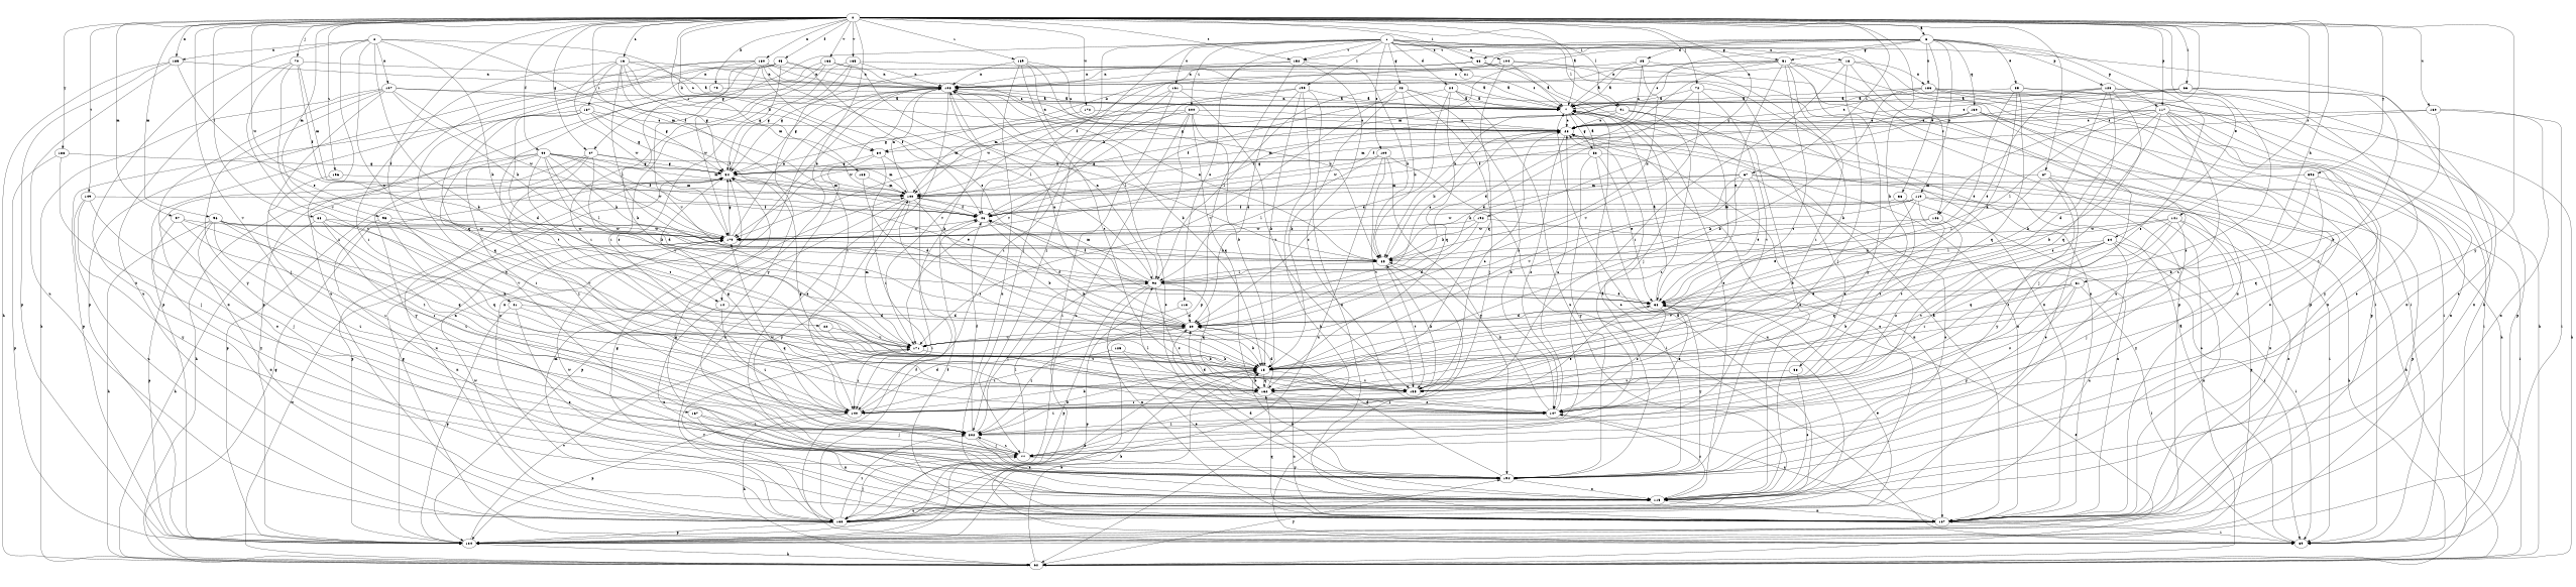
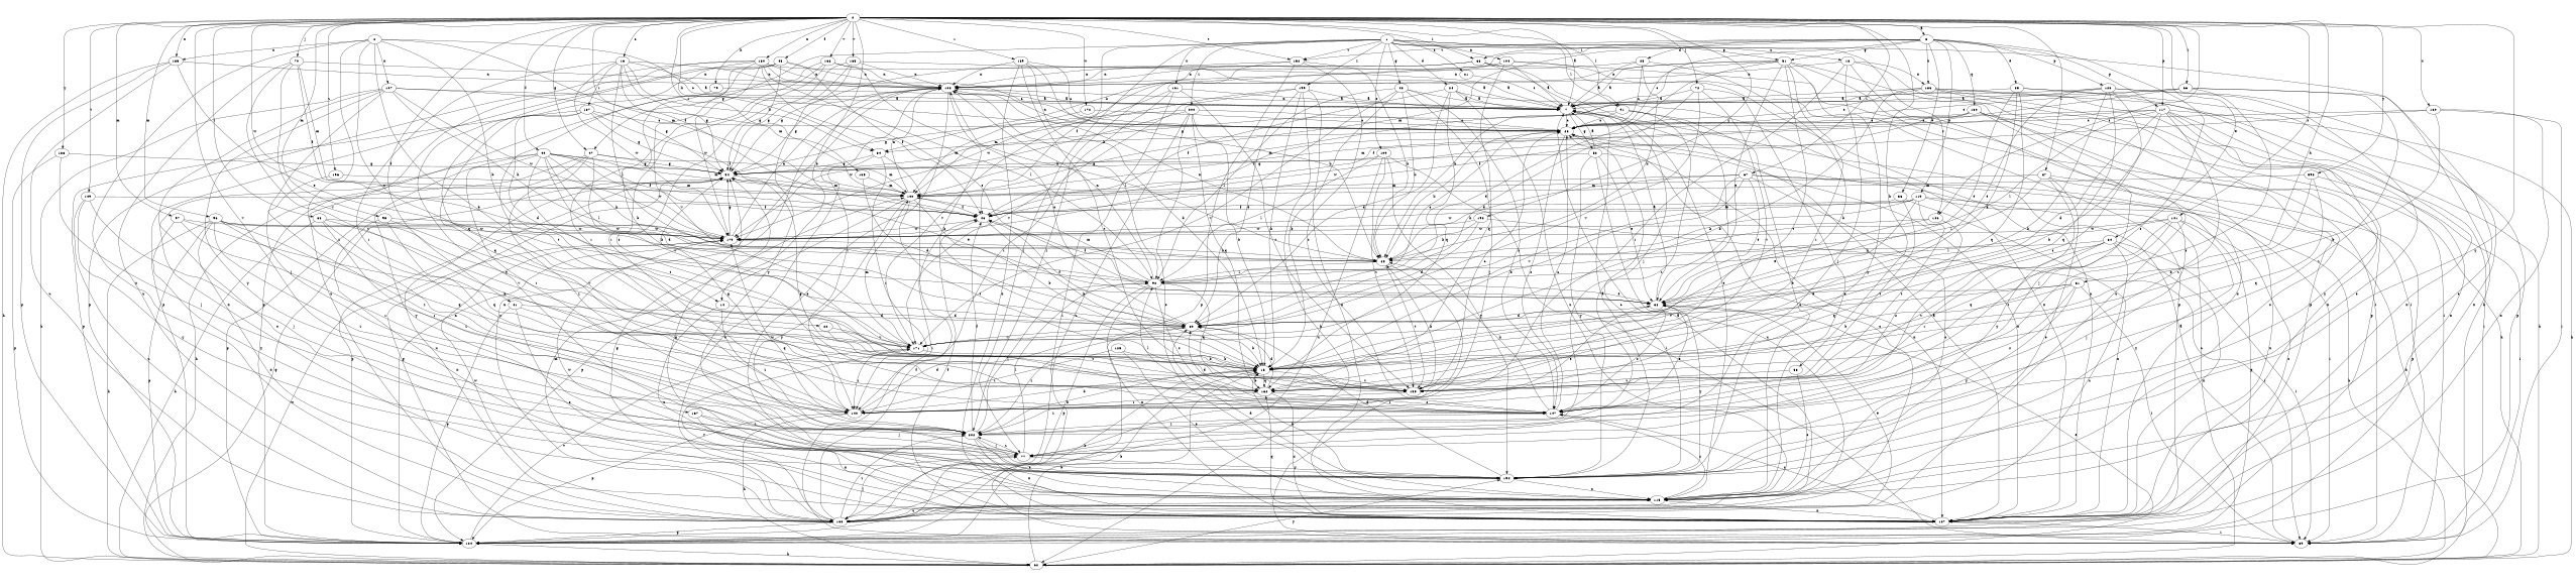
  strict digraph {
    0
    3
    7
    14
    16
    34
    40
    41
    45
    46
    47
    58
    61
    66
    67
    68
    70
    72
    79
    84
    87
    88
    91
    95
    96
    97
    117
    135
    139
    141
    146
    149
    152
    160
    165
    167
    168
    172
    179
    180
    185
    188
    192
    n44 [label=593]
    194
    196
    51
    23
    100
    25
    35
    36
    119
    123
    130
    147
    186
    52
    108
    202
    30
    115
    137
    54
    92
    140
    163
    132
    155
    69
    187
    85
    124
    15
    38
    62
    171
    77
    1
    18
    21
    24
    48
    104
    109
-   113
    161
    199
    200
    2
    22
    107
    125
    0 -> 3 [label=a]
    0 -> 7 [label=a]
    0 -> 14 [label=b]
    0 -> 16 [label=c]
    0 -> 34 [label=e]
    0 -> 40 [label=f]
    0 -> 41 [label=f]
    0 -> 45 [label=f]
    0 -> 46 [label=f]
    0 -> 47 [label=g]
    0 -> 58 [label=h]
    0 -> 61 [label=h]
    0 -> 66 [label=i]
    0 -> 67 [label=i]
    0 -> 68 [label=i]
    0 -> 70 [label=j]
    0 -> 72 [label=j]
    0 -> 79 [label=k]
    0 -> 84 [label=k]
    0 -> 87 [label=l]
    0 -> 88 [label=l]
    0 -> 91 [label=l]
    0 -> 95 [label=m]
    0 -> 96 [label=m]
    0 -> 97 [label=m]
    0 -> 117 [label=p]
    0 -> 135 [label=r]
    0 -> 139 [label=r]
    0 -> 141 [label=s]
    0 -> 146 [label=s]
    0 -> 149 [label=t]
    0 -> 152 [label=t]
    0 -> 160 [label=u]
    0 -> 165 [label=v]
    0 -> 167 [label=v]
    0 -> 168 [label=v]
    0 -> 172 [label=w]
    0 -> 179 [label=w]
    0 -> 180 [label=x]
    0 -> 185 [label=x]
    0 -> 188 [label=y]
    0 -> 192 [label=y]
    0 -> n44 [label=y]
    0 -> 194 [label=y]
    0 -> 196 [label=z]
    3 -> 68 [label=i]
    3 -> 84 [label=k]
    3 -> 117 [label=p]
    3 -> 152 [label=t]
    3 -> 51 [label=g]
    3 -> 23 [label=c]
    3 -> 100 [label=m]
    3 -> 25 [label=d]
    3 -> 35 [label=e]
    3 -> 36 [label=e]
    3 -> 119 [label=p]
    3 -> 123 [label=p]
    3 -> 130 [label=q]
    3 -> 147 [label=s]
    3 -> 186 [label=x]
    7 -> 23 [label=c]
    7 -> 52 [label=g]
    7 -> 108 [label=n]
    14 -> 202 [label=z]
    14 -> 30 [label=d]
    14 -> 115 [label=o]
    16 -> 7 [label=a]
    16 -> 84 [label=k]
    16 -> 179 [label=w]
    16 -> 100 [label=m]
    16 -> 108 [label=n]
    16 -> 137 [label=r]
    16 -> 54 [label=g]
    16 -> 92 [label=l]
    16 -> 140 [label=r]
    34 -> 140 [label=r]
    34 -> 163 [label=u]
    34 -> 132 [label=q]
    34 -> 155 [label=t]
    34 -> 69 [label=i]
    34 -> 187 [label=x]
    34 -> 85 [label=k]
    40 -> 46 [label=f]
    40 -> 179 [label=w]
    40 -> 194 [label=y]
    40 -> 100 [label=m]
    40 -> 30 [label=d]
    40 -> 115 [label=o]
    40 -> 54 [label=g]
    40 -> 92 [label=l]
    40 -> 140 [label=r]
    40 -> 155 [label=t]
    40 -> 85 [label=k]
    41 -> 30 [label=d]
    41 -> 115 [label=o]
    41 -> 132 [label=q]
    41 -> 124 [label=p]
    45 -> 194 [label=y]
    45 -> 108 [label=n]
    45 -> 54 [label=g]
    45 -> 124 [label=p]
    45 -> 15 [label=b]
    45 -> 38 [label=e]
    46 -> 179 [label=w]
    46 -> 15 [label=b]
    47 -> 100 [label=m]
    47 -> 202 [label=z]
    47 -> 54 [label=g]
    47 -> 124 [label=p]
    47 -> 62 [label=h]
    47 -> 171 [label=v]
    58 -> 115 [label=o]
    58 -> 155 [label=t]
    61 -> 194 [label=y]
    61 -> 147 [label=s]
    61 -> 69 [label=i]
    61 -> 15 [label=b]
    61 -> 38 [label=e]
    61 -> 171 [label=v]
    66 -> 7 [label=a]
    66 -> 46 [label=f]
    66 -> 23 [label=c]
    66 -> 147 [label=s]
    66 -> 202 [label=z]
    66 -> 115 [label=o]
    67 -> 100 [label=m]
    67 -> 115 [label=o]
    67 -> 69 [label=i]
    67 -> 85 [label=k]
    67 -> 15 [label=b]
    67 -> 38 [label=e]
    67 -> 62 [label=h]
    67 -> 171 [label=v]
    68 -> 108 [label=n]
    68 -> 115 [label=o]
    68 -> 54 [label=g]
    68 -> 187 [label=x]
    68 -> 77 [label=j]
    70 -> 46 [label=f]
    70 -> 100 [label=m]
    70 -> 108 [label=n]
    70 -> 163 [label=u]
    70 -> 155 [label=t]
    70 -> 171 [label=v]
    72 -> 7 [label=a]
    72 -> 30 [label=d]
    72 -> 115 [label=o]
    72 -> 155 [label=t]
    72 -> 171 [label=v]
    79 -> 7 [label=a]
    79 -> 155 [label=t]
    84 -> 54 [label=g]
    84 -> 140 [label=r]
    84 -> 163 [label=u]
    84 -> 69 [label=i]
    87 -> 194 [label=y]
    87 -> 100 [label=m]
    87 -> 115 [label=o]
    87 -> 92 [label=l]
    87 -> 187 [label=x]
    87 -> 124 [label=p]
    88 -> 179 [label=w]
    88 -> 202 [label=z]
    88 -> 132 [label=q]
    88 -> 62 [label=h]
    88 -> 171 [label=v]
    91 -> 23 [label=c]
    91 -> 100 [label=m]
    91 -> 202 [label=z]
    91 -> 115 [label=o]
    91 -> 38 [label=e]
    95 -> 179 [label=w]
    95 -> 147 [label=s]
    95 -> 187 [label=x]
    95 -> 171 [label=v]
    96 -> 179 [label=w]
    96 -> 202 [label=z]
    96 -> 140 [label=r]
    96 -> 132 [label=q]
    96 -> 187 [label=x]
    96 -> 85 [label=k]
    96 -> 124 [label=p]
    96 -> 62 [label=h]
    97 -> 179 [label=w]
    97 -> 194 [label=y]
    97 -> 140 [label=r]
    97 -> 15 [label=b]
    117 -> 194 [label=y]
    117 -> 23 [label=c]
    117 -> 100 [label=m]
    117 -> 202 [label=z]
    117 -> 30 [label=d]
    117 -> 92 [label=l]
    117 -> 69 [label=i]
    117 -> 187 [label=x]
    117 -> 15 [label=b]
    117 -> 62 [label=h]
    135 -> 100 [label=m]
    135 -> 30 [label=d]
    139 -> 23 [label=c]
    139 -> 108 [label=n]
    139 -> 155 [label=t]
    139 -> 187 [label=x]
    139 -> 85 [label=k]
    139 -> 15 [label=b]
    141 -> 179 [label=w]
    141 -> 194 [label=y]
    141 -> 115 [label=o]
    141 -> 92 [label=l]
    141 -> 132 [label=q]
    141 -> 155 [label=t]
    141 -> 77 [label=j]
    146 -> 179 [label=w]
    146 -> 147 [label=s]
    146 -> 38 [label=e]
    149 -> 46 [label=f]
    149 -> 194 [label=y]
    149 -> 163 [label=u]
    149 -> 77 [label=j]
    152 -> 147 [label=s]
    152 -> 108 [label=n]
    152 -> 202 [label=z]
    152 -> 85 [label=k]
    152 -> 124 [label=p]
    160 -> 46 [label=f]
    160 -> 23 [label=c]
    160 -> 69 [label=i]
    160 -> 187 [label=x]
    160 -> 15 [label=b]
    165 -> 7 [label=a]
    165 -> 194 [label=y]
    165 -> 108 [label=n]
    165 -> 54 [label=g]
    165 -> 140 [label=r]
    167 -> 202 [label=z]
    167 -> 187 [label=x]
    167 -> 77 [label=j]
    168 -> 147 [label=s]
    168 -> 108 [label=n]
    168 -> 140 [label=r]
    168 -> 85 [label=k]
    168 -> 124 [label=p]
    172 -> 23 [label=c]
    172 -> 100 [label=m]
    179 -> 108 [label=n]
    179 -> 54 [label=g]
    179 -> 85 [label=k]
    180 -> 7 [label=a]
    180 -> 46 [label=f]
    180 -> 179 [label=w]
    180 -> 23 [label=c]
    180 -> 108 [label=n]
    180 -> 92 [label=l]
    180 -> 163 [label=u]
    180 -> 132 [label=q]
    180 -> 124 [label=p]
    180 -> 171 [label=v]
    185 -> 108 [label=n]
    185 -> 163 [label=u]
    185 -> 124 [label=p]
    185 -> 38 [label=e]
    185 -> 62 [label=h]
    188 -> 54 [label=g]
    188 -> 124 [label=p]
    188 -> 77 [label=j]
    192 -> 179 [label=w]
    192 -> 30 [label=d]
    192 -> 69 [label=i]
    192 -> 85 [label=k]
    n44 -> 100 [label=m]
    n44 -> 132 [label=q]
    n44 -> 69 [label=i]
    n44 -> 15 [label=b]
    194 -> 7 [label=a]
    194 -> 23 [label=c]
    194 -> 30 [label=d]
    194 -> 115 [label=o]
    194 -> 15 [label=b]
    196 -> 100 [label=m]
    196 -> 202 [label=z]
    51 -> 7 [label=a]
    51 -> 194 [label=y]
    51 -> 108 [label=n]
    51 -> 30 [label=d]
    51 -> 140 [label=r]
    51 -> 163 [label=u]
    51 -> 155 [label=t]
    51 -> 85 [label=k]
    51 -> 124 [label=p]
    51 -> 38 [label=e]
    23 -> 84 [label=k]
    23 -> 147 [label=s]
    23 -> 108 [label=n]
    23 -> 187 [label=x]
    23 -> 85 [label=k]
    100 -> 46 [label=f]
    100 -> 194 [label=y]
    100 -> 108 [label=n]
    100 -> 155 [label=t]
    100 -> 124 [label=p]
    100 -> 15 [label=b]
    25 -> 7 [label=a]
    25 -> 23 [label=c]
    25 -> 108 [label=n]
    25 -> 85 [label=k]
    25 -> 15 [label=b]
    35 -> 7 [label=a]
    35 -> 30 [label=d]
    35 -> 132 [label=q]
    35 -> 187 [label=x]
    35 -> 124 [label=p]
    35 -> 38 [label=e]
    36 -> 46 [label=f]
    36 -> 155 [label=t]
    36 -> 187 [label=x]
    119 -> 46 [label=f]
    119 -> 179 [label=w]
    119 -> 155 [label=t]
    119 -> 85 [label=k]
    119 -> 124 [label=p]
    119 -> 15 [label=b]
    119 -> 62 [label=h]
    123 -> 7 [label=a]
    123 -> 147 [label=s]
    123 -> 115 [label=o]
    123 -> 54 [label=g]
    123 -> 132 [label=q]
    123 -> 187 [label=x]
    123 -> 15 [label=b]
    123 -> 38 [label=e]
    130 -> 46 [label=f]
    130 -> 179 [label=w]
    130 -> 23 [label=c]
    130 -> 115 [label=o]
    130 -> 62 [label=h]
    130 -> 77 [label=j]
    147 -> 23 [label=c]
    147 -> 202 [label=z]
    147 -> 30 [label=d]
    147 -> 54 [label=g]
    147 -> 92 [label=l]
    147 -> 85 [label=k]
    147 -> 38 [label=e]
    186 -> 7 [label=a]
    186 -> 23 [label=c]
    186 -> 69 [label=i]
    186 -> 187 [label=x]
    186 -> 124 [label=p]
    186 -> 15 [label=b]
    186 -> 62 [label=h]
    52 -> 7 [label=a]
    52 -> 194 [label=y]
    52 -> 54 [label=g]
    52 -> 163 [label=u]
    52 -> 187 [label=x]
    52 -> 38 [label=e]
    108 -> 7 [label=a]
    108 -> 115 [label=o]
    108 -> 54 [label=g]
    108 -> 92 [label=l]
    108 -> 140 [label=r]
    108 -> 15 [label=b]
    202 -> 46 [label=f]
    202 -> 179 [label=w]
    202 -> 115 [label=o]
    202 -> 92 [label=l]
+   202 -> 187 [label=x]
    202 -> 15 [label=b]
    202 -> 77 [label=j]
    30 -> 46 [label=f]
    30 -> 108 [label=n]
    30 -> 202 [label=z]
    30 -> 15 [label=b]
    30 -> 171 [label=v]
    115 -> 179 [label=w]
    115 -> 147 [label=s]
    115 -> 30 [label=d]
    115 -> 54 [label=g]
    115 -> 163 [label=u]
    115 -> 187 [label=x]
    137 -> 46 [label=f]
    137 -> 23 [label=c]
    137 -> 30 [label=d]
    137 -> 54 [label=g]
    137 -> 132 [label=q]
    137 -> 124 [label=p]
    54 -> 100 [label=m]
    54 -> 163 [label=u]
    54 -> 124 [label=p]
    54 -> 38 [label=e]
    92 -> 46 [label=f]
    92 -> 23 [label=c]
    92 -> 100 [label=m]
    92 -> 147 [label=s]
    92 -> 108 [label=n]
    92 -> 132 [label=q]
    92 -> 187 [label=x]
    92 -> 124 [label=p]
    92 -> 38 [label=e]
    140 -> 30 [label=d]
    140 -> 54 [label=g]
    140 -> 124 [label=p]
    140 -> 15 [label=b]
    140 -> 38 [label=e]
    140 -> 62 [label=h]
    163 -> 7 [label=a]
    163 -> 46 [label=f]
    163 -> 179 [label=w]
    163 -> 23 [label=c]
    163 -> 100 [label=m]
    163 -> 108 [label=n]
    163 -> 202 [label=z]
    163 -> 124 [label=p]
    163 -> 15 [label=b]
    163 -> 38 [label=e]
    163 -> 171 [label=v]
    163 -> 77 [label=j]
    132 -> 147 [label=s]
    132 -> 30 [label=d]
    132 -> 140 [label=r]
    132 -> 187 [label=x]
    132 -> 15 [label=b]
    155 -> 23 [label=c]
    155 -> 202 [label=z]
    155 -> 85 [label=k]
    69 -> 7 [label=a]
    69 -> 54 [label=g]
    187 -> 7 [label=a]
    187 -> 46 [label=f]
    187 -> 147 [label=s]
    187 -> 54 [label=g]
    187 -> 132 [label=q]
    187 -> 69 [label=i]
    85 -> 108 [label=n]
    85 -> 92 [label=l]
    85 -> 155 [label=t]
    85 -> 69 [label=i]
    124 -> 108 [label=n]
    124 -> 15 [label=b]
    124 -> 62 [label=h]
    124 -> 171 [label=v]
    15 -> 132 [label=q]
    15 -> 155 [label=t]
    38 -> 7 [label=a]
    38 -> 194 [label=y]
    38 -> 147 [label=s]
    38 -> 30 [label=d]
    62 -> 179 [label=w]
    62 -> 194 [label=y]
    62 -> 23 [label=c]
    62 -> 54 [label=g]
    62 -> 15 [label=b]
    62 -> 38 [label=e]
    171 -> 100 [label=m]
    171 -> 140 [label=r]
    171 -> 15 [label=b]
    77 -> 194 [label=y]
    77 -> 202 [label=z]
    77 -> 92 [label=l]
    1 -> 46 [label=f]
    1 -> 47 [label=g]
    1 -> 91 [label=l]
    1 -> 146 [label=s]
    1 -> 152 [label=t]
    1 -> 51 [label=g]
    1 -> 62 [label=h]
    1 -> 77 [label=j]
    1 -> 18 [label=c]
    1 -> 21 [label=c]
    1 -> 24 [label=d]
    1 -> 48 [label=g]
    1 -> 104 [label=n]
    1 -> 109 [label=o]
-   1 -> 113 [label=o]
    1 -> 161 [label=u]
    1 -> 199 [label=z]
    1 -> 200 [label=z]
    18 -> 186 [label=x]
    18 -> 108 [label=n]
    18 -> 140 [label=r]
    18 -> 69 [label=i]
    18 -> 187 [label=x]
    18 -> 77 [label=j]
    21 -> 7 [label=s]
    24 -> 7 [label=a]
    24 -> 46 [label=f]
    24 -> 30 [label=d]
    24 -> 163 [label=u]
    24 -> 132 [label=q]
    24 -> 187 [label=x]
    48 -> 7 [label=a]
    48 -> 147 [label=s]
    48 -> 92 [label=l]
    48 -> 85 [label=k]
    48 -> 15 [label=b]
    48 -> 171 [label=v]
    48 -> 77 [label=j]
    104 -> 7 [label=a]
    104 -> 179 [label=w]
    104 -> 108 [label=n]
    104 -> 132 [label=q]
    104 -> 69 [label=i]
    104 -> 124 [label=p]
    109 -> 194 [label=y]
    109 -> 54 [label=g]
    109 -> 92 [label=l]
    109 -> 163 [label=u]
    109 -> 155 [label=t]
    109 -> 69 [label=i]
-   113 -> 30 [label=d]
-   113 -> 124 [label=p]
    161 -> 7 [label=a]
    161 -> 140 [label=r]
    161 -> 155 [label=t]
    161 -> 69 [label=i]
    161 -> 171 [label=v]
    199 -> 7 [label=a]
    199 -> 100 [label=m]
    199 -> 30 [label=d]
    199 -> 187 [label=x]
    199 -> 15 [label=b]
    199 -> 62 [label=h]
    199 -> 171 [label=v]
    200 -> 179 [label=w]
    200 -> 23 [label=c]
    200 -> 115 [label=o]
    200 -> 54 [label=g]
    200 -> 163 [label=u]
    200 -> 132 [label=q]
    200 -> 15 [label=b]
    2 -> 14 [label=b]
    2 -> 185 [label=x]
    2 -> 23 [label=c]
    2 -> 100 [label=m]
    2 -> 202 [label=z]
    2 -> 163 [label=u]
    2 -> 15 [label=b]
    2 -> 22 [label=c]
    2 -> 107 [label=n]
    22 -> 155 [label=t]
    22 -> 171 [label=v]
    107 -> 7 [label=a]
    107 -> 179 [label=w]
    107 -> 194 [label=y]
    107 -> 54 [label=g]
    107 -> 187 [label=x]
    107 -> 85 [label=k]
    107 -> 62 [label=h]
    107 -> 77 [label=j]
    125 -> 115 [label=o]
    125 -> 140 [label=r]
    125 -> 15 [label=b]
  }
